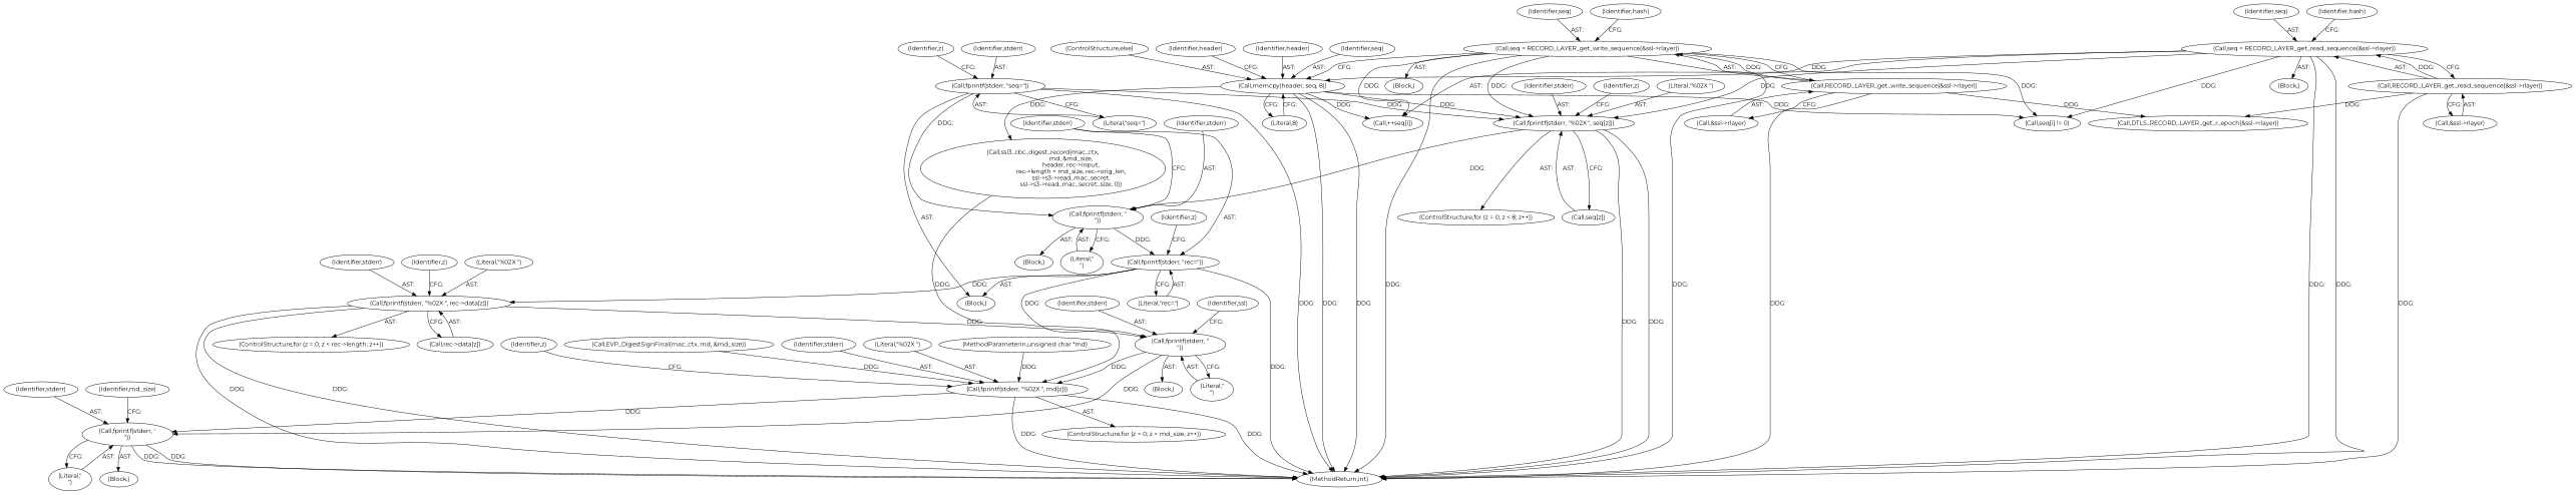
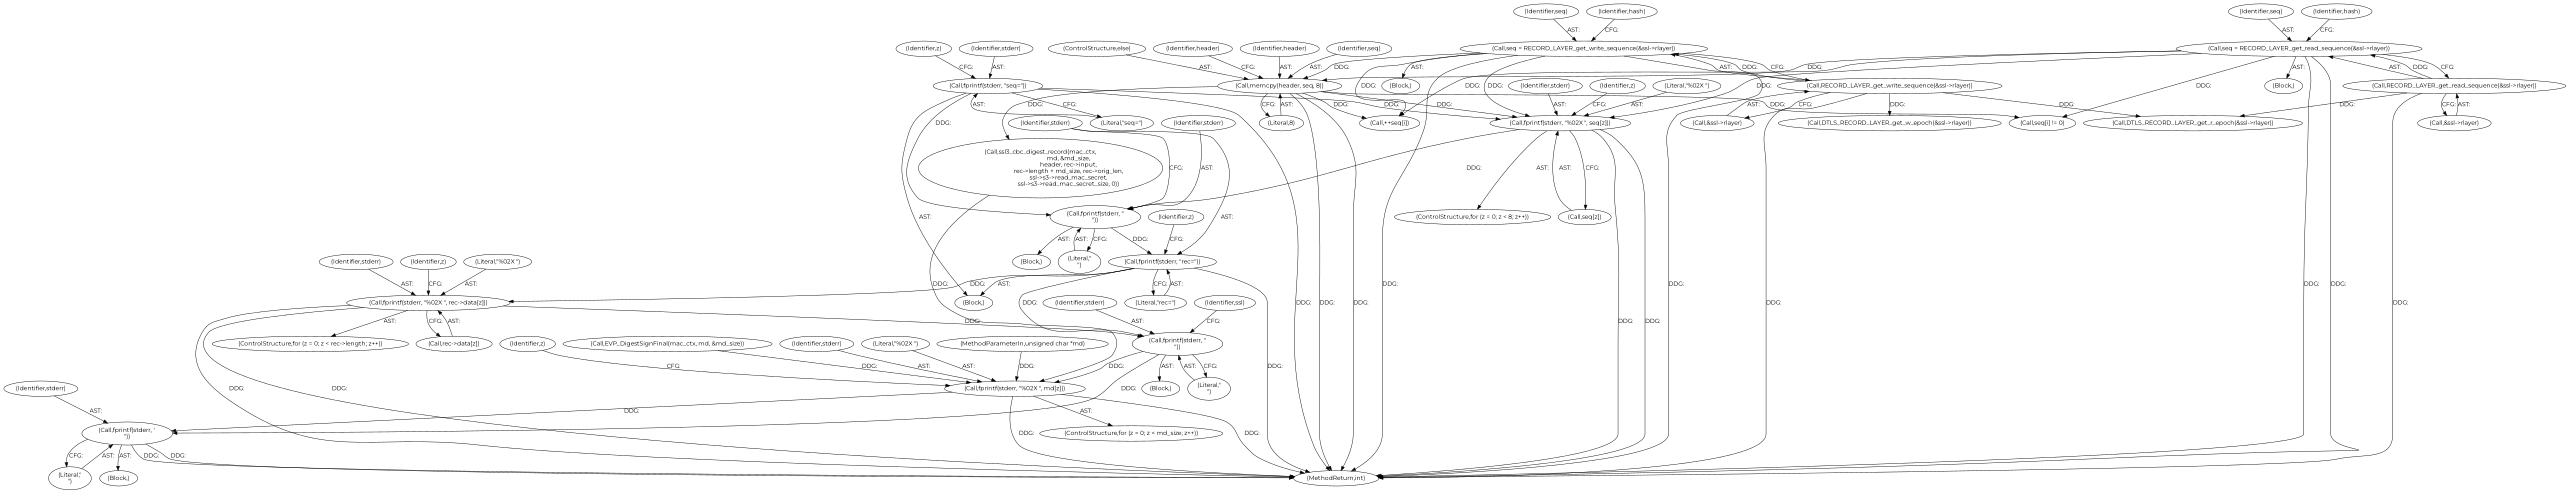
  digraph {
    fontname=Montserrat
    node [fontname=Montserrat]
    edge [fontname=Montserrat]
    n1 [label="(Call,fprintf(stderr, \"%02X \", rec->data[z]))"]
    n2 [label="(Call,fprintf(stderr, \"\n\"))"]
    n3 [label="(MethodReturn,int)"]
    n4 [label="(ControlStructure,for (z = 0; z < rec->length; z++))"]
    n5 [label="(Call,rec->data[z])"]
    n6 [label="(Call,fprintf(stderr, \"%02X \", md[z]))"]
    n7 [label="(Call,fprintf(stderr, \"\n\"))"]
    n8 [label="(Block,)"]
    n9 [label="(Literal,\"\n\")"]
    n10 [label="(Call,fprintf(stderr, \"rec=\"))"]
    n11 [label="(Literal,\"rec=\")"]
    n12 [label="(Block,)"]
    n13 [label="(Call,fprintf(stderr, \"\n\"))"]
    n14 [label="(Literal,\"\n\")"]
    n15 [label="(Block,)"]
    n16 [label="(Call,fprintf(stderr, \"seq=\"))"]
    n17 [label="(Call,fprintf(stderr, \"%02X \", seq[z]))"]
    n18 [label="(Literal,\"seq=\")"]
    n19 [label="(ControlStructure,for (z = 0; z < 8; z++))"]
    n20 [label="(Call,seq[z])"]
    n21 [label="(Call,memcpy(header, seq, 8))"]
    n22 [label="(Call,seq[i] != 0)"]
    n23 [label="(Literal,8)"]
    n24 [label="(Call,ssl3_cbc_digest_record(mac_ctx,\n                                   md, &md_size,\n                                   header, rec->input,\n                                   rec->length + md_size, rec->orig_len,\n                                   ssl->s3->read_mac_secret,\n                                   ssl->s3->read_mac_secret_size, 0))"]
    n25 [label="(Call,++seq[i])"]
    n26 [label="(ControlStructure,else)"]
    n27 [label="(Call,seq = RECORD_LAYER_get_write_sequence(&ssl->rlayer))"]
    n28 [label="(Call,RECORD_LAYER_get_write_sequence(&ssl->rlayer))"]
    n29 [label="(Block,)"]
+   n30 [label="(Call,DTLS_RECORD_LAYER_get_w_epoch(&ssl->rlayer))"]
    n31 [label="(Call,&ssl->rlayer)"]
    n32 [label="(Call,DTLS_RECORD_LAYER_get_r_epoch(&ssl->rlayer))"]
    n33 [label="(Call,seq = RECORD_LAYER_get_read_sequence(&ssl->rlayer))"]
    n34 [label="(Call,RECORD_LAYER_get_read_sequence(&ssl->rlayer))"]
    n35 [label="(Block,)"]
    n36 [label="(Call,&ssl->rlayer)"]
    n37 [label="(ControlStructure,for (z = 0; z < md_size; z++))"]
    n38 [label="(Block,)"]
    n39 [label="(Literal,\"\n\")"]
    n40 [label="(Identifier,header)"]
    n41 [label="(Identifier,header)"]
    n42 [label="(Identifier,stderr)"]
    n43 [label="(Identifier,stderr)"]
    n44 [label="(Identifier,stderr)"]
    n45 [label="(Identifier,stderr)"]
-   n46 [label="(Identifier,md_size)"]
    n47 [label="(Identifier,seq)"]
    n48 [label="(Identifier,stderr)"]
    n49 [label="(Literal,\"%02X \")"]
    n50 [label="(MethodParameterIn,unsigned char *md)"]
    n51 [label="(Identifier,hash)"]
    n52 [label="(Identifier,z)"]
    n53 [label="(Identifier,z)"]
    n54 [label="(Identifier,z)"]
    n55 [label="(Identifier,z)"]
    n56 [label="(Identifier,z)"]
    n57 [label="(Identifier,ssl)"]
    n58 [label="(Call,EVP_DigestSignFinal(mac_ctx, md, &md_size))"]
    n59 [label="(Identifier,seq)"]
    n60 [label="(Identifier,seq)"]
    n61 [label="(Literal,\"%02X \")"]
    n62 [label="(Identifier,stderr)"]
    n63 [label="(Identifier,hash)"]
    n64 [label="(Literal,\"%02X \")"]
    n65 [label="(Identifier,stderr)"]
    n66 [label="(Identifier,stderr)"]
    n1 -> n2 [label="DDG: "]
    n1 -> n3 [label="DDG: "]
    n1 -> n3 [label="DDG: "]
    n1 -> n4 [label="AST: "]
    n1 -> n5 [label="CFG: "]
    n2 -> n6 [label="DDG: "]
    n2 -> n7 [label="DDG: "]
    n2 -> n8 [label="AST: "]
    n2 -> n9 [label="CFG: "]
    n5 -> n1 [label="AST: "]
    n6 -> n3 [label="DDG: "]
    n6 -> n3 [label="DDG: "]
    n6 -> n7 [label="DDG: "]
    n6 -> n37 [label="AST: "]
    n7 -> n3 [label="DDG: "]
    n7 -> n3 [label="DDG: "]
    n7 -> n38 [label="AST: "]
    n7 -> n39 [label="CFG: "]
    n9 -> n2 [label="AST: "]
    n10 -> n1 [label="DDG: "]
    n10 -> n2 [label="DDG: "]
    n10 -> n3 [label="DDG: "]
    n10 -> n11 [label="CFG: "]
    n10 -> n12 [label="AST: "]
    n11 -> n10 [label="AST: "]
    n13 -> n10 [label="DDG: "]
    n13 -> n14 [label="CFG: "]
    n13 -> n15 [label="AST: "]
    n14 -> n13 [label="AST: "]
    n16 -> n3 [label="DDG: "]
    n16 -> n12 [label="AST: "]
    n16 -> n13 [label="DDG: "]
    n16 -> n17 [label="DDG: "]
    n16 -> n18 [label="CFG: "]
    n17 -> n3 [label="DDG: "]
    n17 -> n3 [label="DDG: "]
    n17 -> n13 [label="DDG: "]
    n17 -> n19 [label="AST: "]
    n17 -> n20 [label="CFG: "]
    n18 -> n16 [label="AST: "]
    n20 -> n17 [label="AST: "]
    n21 -> n3 [label="DDG: "]
    n21 -> n3 [label="DDG: "]
    n21 -> n17 [label="DDG: "]
    n21 -> n22 [label="DDG: "]
    n21 -> n23 [label="CFG: "]
    n21 -> n24 [label="DDG: "]
    n21 -> n25 [label="DDG: "]
-   n23 -> n21 [label="CFG: "]
+   n23 -> n21 [label="AST: "]
    n24 -> n6 [label="DDG: "]
    n26 -> n21 [label="AST: "]
    n27 -> n3 [label="DDG: "]
    n27 -> n3 [label="DDG: "]
    n27 -> n17 [label="DDG: "]
-   n27 -> n21 [label="CFG: "]
-   n27 -> n22 [label="DDG: "]
+   n27 -> n21 [label="DDG: "]
    n27 -> n25 [label="DDG: "]
    n27 -> n28 [label="CFG: "]
    n27 -> n29 [label="AST: "]
    n28 -> n3 [label="DDG: "]
    n28 -> n27 [label="AST: "]
    n28 -> n27 [label="DDG: "]
+   n28 -> n30 [label="DDG: "]
    n28 -> n31 [label="CFG: "]
    n28 -> n32 [label="DDG: "]
    n31 -> n28 [label="AST: "]
    n33 -> n3 [label="DDG: "]
    n33 -> n3 [label="DDG: "]
    n33 -> n17 [label="DDG: "]
    n33 -> n21 [label="DDG: "]
    n33 -> n22 [label="DDG: "]
-   n33 -> n25 [label="AST: "]
+   n33 -> n25 [label="DDG: "]
    n33 -> n34 [label="CFG: "]
    n33 -> n35 [label="AST: "]
    n34 -> n3 [label="DDG: "]
    n34 -> n32 [label="DDG: "]
    n34 -> n33 [label="AST: "]
    n34 -> n33 [label="DDG: "]
    n34 -> n36 [label="CFG: "]
    n36 -> n34 [label="AST: "]
    n39 -> n7 [label="AST: "]
    n40 -> n21 [label="CFG: "]
    n41 -> n21 [label="AST: "]
    n42 -> n17 [label="AST: "]
    n43 -> n2 [label="AST: "]
    n44 -> n10 [label="AST: "]
    n44 -> n13 [label="CFG: "]
    n45 -> n7 [label="AST: "]
-   n46 -> n7 [label="CFG: "]
    n47 -> n33 [label="AST: "]
    n48 -> n6 [label="AST: "]
    n49 -> n6 [label="AST: "]
    n50 -> n6 [label="DDG: "]
    n51 -> n33 [label="CFG: "]
    n52 -> n6 [label="CFG: "]
    n53 -> n1 [label="CFG: "]
    n54 -> n17 [label="CFG: "]
    n55 -> n10 [label="CFG: "]
    n56 -> n16 [label="CFG: "]
    n57 -> n2 [label="CFG: "]
    n58 -> n6 [label="DDG: "]
    n59 -> n27 [label="AST: "]
    n60 -> n21 [label="AST: "]
    n61 -> n1 [label="AST: "]
    n62 -> n13 [label="AST: "]
    n63 -> n27 [label="CFG: "]
    n64 -> n17 [label="AST: "]
    n65 -> n16 [label="AST: "]
    n66 -> n1 [label="AST: "]
  }
